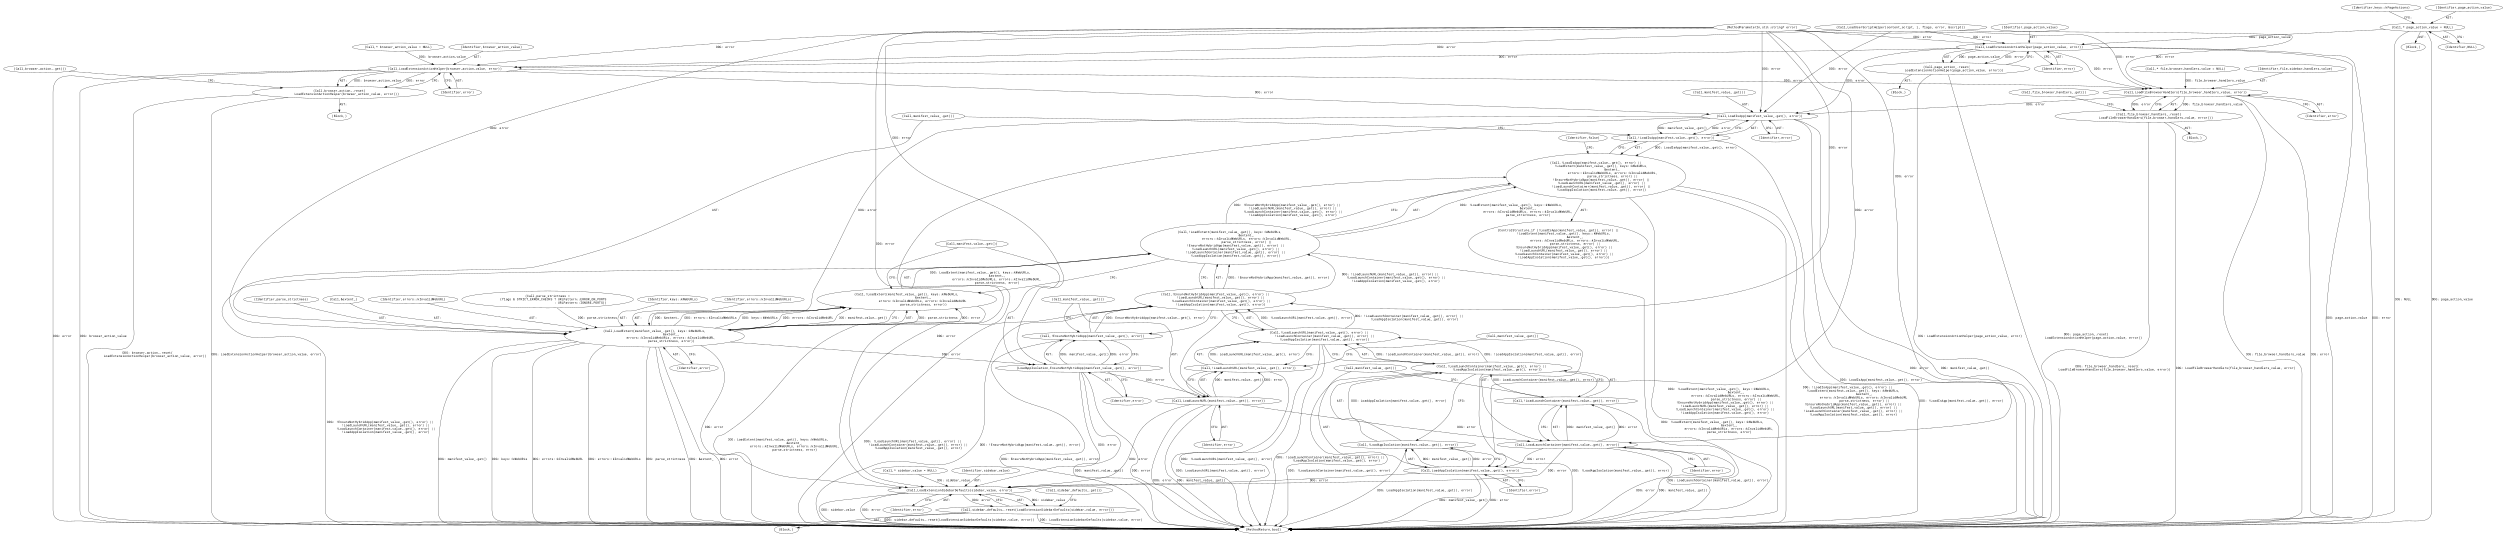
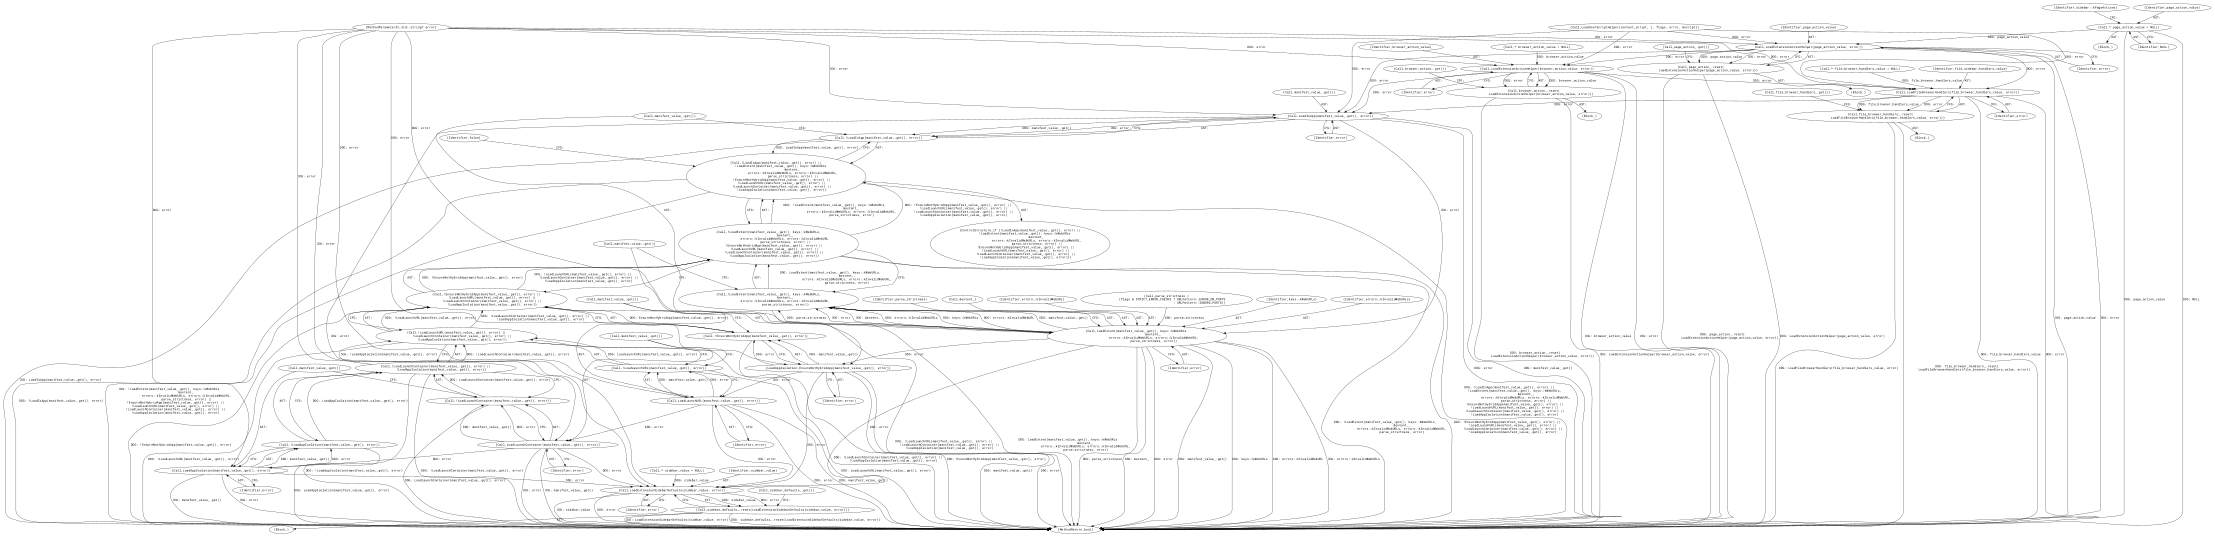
  digraph {
    fontname="Roboto Mono"
    node [fontname="Roboto Mono"]
    edge [fontname="Roboto Mono"]
    n1 [label="(Call,* page_action_value = NULL)"]
    n2 [label="(Call,LoadExtensionActionHelper(page_action_value, error))"]
    n3 [label="(Block,)"]
    n4 [label="(MethodReturn,bool)"]
    n5 [label="(Identifier,NULL)"]
    n6 [label="(Call,page_action_.reset(\n        LoadExtensionActionHelper(page_action_value, error)))"]
    n7 [label="(Call,LoadExtensionActionHelper(browser_action_value, error))"]
    n8 [label="(Call,LoadFileBrowserHandlers(file_browser_handlers_value, error))"]
    n9 [label="(Call,LoadIsApp(manifest_value_.get(), error))"]
    n10 [label="(Identifier,error)"]
    n11 [label="(Block,)"]
    n12 [label="(Call,browser_action_.reset(\n        LoadExtensionActionHelper(browser_action_value, error)))"]
    n13 [label="(Identifier,error)"]
    n14 [label="(Call,file_browser_handlers_.reset(\n        LoadFileBrowserHandlers(file_browser_handlers_value, error)))"]
    n15 [label="(Identifier,error)"]
    n16 [label="(Call,!LoadIsApp(manifest_value_.get(), error))"]
    n17 [label="(Call,LoadExtent(manifest_value_.get(), keys::kWebURLs,\n                  &extent_,\n                  errors::kInvalidWebURLs, errors::kInvalidWebURL,\n                  parse_strictness, error))"]
    n18 [label="(Call,LoadExtensionSidebarDefaults(sidebar_value, error))"]
    n19 [label="(Identifier,error)"]
    n20 [label="(Block,)"]
    n21 [label="(Block,)"]
    n22 [label="(Call,!LoadIsApp(manifest_value_.get(), error) ||\n      !LoadExtent(manifest_value_.get(), keys::kWebURLs,\n                  &extent_,\n                  errors::kInvalidWebURLs, errors::kInvalidWebURL,\n                  parse_strictness, error) ||\n      !EnsureNotHybridApp(manifest_value_.get(), error) ||\n      !LoadLaunchURL(manifest_value_.get(), error) ||\n      !LoadLaunchContainer(manifest_value_.get(), error) ||\n      !LoadAppIsolation(manifest_value_.get(), error))"]
    n23 [label="(Call,!LoadExtent(manifest_value_.get(), keys::kWebURLs,\n                  &extent_,\n                  errors::kInvalidWebURLs, errors::kInvalidWebURL,\n                  parse_strictness, error))"]
    n24 [label="(LoadAppIsolation,EnsureNotHybridApp(manifest_value_.get(), error))"]
    n25 [label="(Identifier,error)"]
    n26 [label="(Call,sidebar_defaults_.reset(LoadExtensionSidebarDefaults(sidebar_value, error)))"]
    n27 [label="(Identifier,error)"]
    n28 [label="(Call,!LoadExtent(manifest_value_.get(), keys::kWebURLs,\n                  &extent_,\n                  errors::kInvalidWebURLs, errors::kInvalidWebURL,\n                  parse_strictness, error) ||\n      !EnsureNotHybridApp(manifest_value_.get(), error) ||\n      !LoadLaunchURL(manifest_value_.get(), error) ||\n      !LoadLaunchContainer(manifest_value_.get(), error) ||\n      !LoadAppIsolation(manifest_value_.get(), error))"]
    n29 [label="(ControlStructure,if (!LoadIsApp(manifest_value_.get(), error) ||\n      !LoadExtent(manifest_value_.get(), keys::kWebURLs,\n                  &extent_,\n                  errors::kInvalidWebURLs, errors::kInvalidWebURL,\n                  parse_strictness, error) ||\n      !EnsureNotHybridApp(manifest_value_.get(), error) ||\n      !LoadLaunchURL(manifest_value_.get(), error) ||\n      !LoadLaunchContainer(manifest_value_.get(), error) ||\n      !LoadAppIsolation(manifest_value_.get(), error)))"]
    n30 [label="(Call,!EnsureNotHybridApp(manifest_value_.get(), error) ||\n      !LoadLaunchURL(manifest_value_.get(), error) ||\n      !LoadLaunchContainer(manifest_value_.get(), error) ||\n      !LoadAppIsolation(manifest_value_.get(), error))"]
    n31 [label="(Call,!EnsureNotHybridApp(manifest_value_.get(), error))"]
    n32 [label="(Call,LoadLaunchURL(manifest_value_.get(), error))"]
    n33 [label="(Identifier,error)"]
    n34 [label="(Call,!LoadLaunchURL(manifest_value_.get(), error) ||\n      !LoadLaunchContainer(manifest_value_.get(), error) ||\n      !LoadAppIsolation(manifest_value_.get(), error))"]
    n35 [label="(Call,!LoadLaunchURL(manifest_value_.get(), error))"]
    n36 [label="(Call,LoadLaunchContainer(manifest_value_.get(), error))"]
    n37 [label="(Identifier,error)"]
    n38 [label="(Call,!LoadLaunchContainer(manifest_value_.get(), error) ||\n      !LoadAppIsolation(manifest_value_.get(), error))"]
    n39 [label="(Call,!LoadLaunchContainer(manifest_value_.get(), error))"]
    n40 [label="(Call,LoadAppIsolation(manifest_value_.get(), error))"]
    n41 [label="(Identifier,error)"]
    n42 [label="(Call,!LoadAppIsolation(manifest_value_.get(), error))"]
    n43 [label="(Identifier,error)"]
    n44 [label="(Block,)"]
    n45 [label="(Call,* file_browser_handlers_value = NULL)"]
    n46 [label="(Call,file_browser_handlers_.get())"]
    n47 [label="(Call,browser_action_.get())"]
    n48 [label="(Call,manifest_value_.get())"]
    n49 [label="(Identifier,file_sidebar_handlers_value)"]
    n50 [label="(Identifier,parse_strictness)"]
    n51 [label="(Call,&extent_)"]
    n52 [label="(Call,manifest_value_.get())"]
    n53 [label="(Identifier,browser_action_value)"]
    n54 [label="(Call,sidebar_defaults_.get())"]
-   n55 [label="(Identifier,keys::kPageActions)"]
+   n55 [label="(Identifier,sidebar::kPageActions)"]
    n56 [label="(MethodParameterIn,std::string* error)"]
    n57 [label="(Identifier,errors::kInvalidWebURL)"]
    n58 [label="(Call,manifest_value_.get())"]
    n59 [label="(Call,parse_strictness =\n      (flags & STRICT_ERROR_CHECKS ? URLPattern::ERROR_ON_PORTS\n                                   : URLPattern::IGNORE_PORTS))"]
    n60 [label="(Call,* sidebar_value = NULL)"]
    n61 [label="(Call,manifest_value_.get())"]
    n62 [label="(Identifier,keys::kWebURLs)"]
    n63 [label="(Identifier,sidebar_value)"]
    n64 [label="(Call,LoadUserScriptHelper(content_script, i, flags, error, &script))"]
    n65 [label="(Call,manifest_value_.get())"]
    n66 [label="(Identifier,page_action_value)"]
+   n67 [label="(Call,page_action_.get())"]
    n68 [label="(Call,manifest_value_.get())"]
    n69 [label="(Identifier,errors::kInvalidWebURLs)"]
    n70 [label="(Identifier,false)"]
    n71 [label="(Identifier,page_action_value)"]
    n72 [label="(Call,* browser_action_value = NULL)"]
    n1 -> n2 [label="DDG: page_action_value"]
    n1 -> n3 [label="AST: "]
    n1 -> n4 [label="DDG: page_action_value"]
    n1 -> n4 [label="DDG: NULL"]
    n1 -> n5 [label="CFG: "]
    n2 -> n4 [label="DDG: page_action_value"]
    n2 -> n4 [label="DDG: error"]
    n2 -> n6 [label="AST: "]
    n2 -> n6 [label="DDG: page_action_value"]
    n2 -> n6 [label="DDG: error"]
    n2 -> n7 [label="DDG: error"]
    n2 -> n8 [label="DDG: error"]
    n2 -> n9 [label="DDG: error"]
    n2 -> n10 [label="CFG: "]
    n5 -> n1 [label="AST: "]
    n6 -> n2 [label="CFG: "]
    n6 -> n4 [label="DDG: page_action_.reset(\n        LoadExtensionActionHelper(page_action_value, error))"]
    n6 -> n4 [label="DDG: LoadExtensionActionHelper(page_action_value, error)"]
    n6 -> n11 [label="AST: "]
    n7 -> n4 [label="DDG: browser_action_value"]
    n7 -> n4 [label="DDG: error"]
    n7 -> n8 [label="DDG: error"]
    n7 -> n9 [label="DDG: error"]
    n7 -> n12 [label="AST: "]
    n7 -> n12 [label="DDG: browser_action_value"]
    n7 -> n12 [label="DDG: error"]
    n7 -> n13 [label="CFG: "]
    n8 -> n4 [label="DDG: file_browser_handlers_value"]
    n8 -> n4 [label="DDG: error"]
    n8 -> n9 [label="DDG: error"]
    n8 -> n14 [label="AST: "]
    n8 -> n14 [label="DDG: file_browser_handlers_value"]
    n8 -> n14 [label="DDG: error"]
    n8 -> n15 [label="CFG: "]
    n9 -> n4 [label="DDG: error"]
    n9 -> n4 [label="DDG: manifest_value_.get()"]
    n9 -> n16 [label="AST: "]
    n9 -> n16 [label="DDG: manifest_value_.get()"]
    n9 -> n16 [label="DDG: error"]
    n9 -> n17 [label="DDG: error"]
    n9 -> n18 [label="DDG: error"]
    n9 -> n19 [label="CFG: "]
    n10 -> n2 [label="AST: "]
    n12 -> n4 [label="DDG: LoadExtensionActionHelper(browser_action_value, error)"]
    n12 -> n4 [label="DDG: browser_action_.reset(\n        LoadExtensionActionHelper(browser_action_value, error))"]
    n12 -> n7 [label="CFG: "]
    n12 -> n20 [label="AST: "]
    n13 -> n7 [label="AST: "]
    n14 -> n4 [label="DDG: LoadFileBrowserHandlers(file_browser_handlers_value, error)"]
    n14 -> n4 [label="DDG: file_browser_handlers_.reset(\n        LoadFileBrowserHandlers(file_browser_handlers_value, error))"]
    n14 -> n8 [label="CFG: "]
    n14 -> n21 [label="AST: "]
    n15 -> n8 [label="AST: "]
    n16 -> n4 [label="DDG: LoadIsApp(manifest_value_.get(), error)"]
    n16 -> n9 [label="CFG: "]
    n16 -> n22 [label="AST: "]
    n16 -> n22 [label="DDG: LoadIsApp(manifest_value_.get(), error)"]
    n17 -> n4 [label="DDG: &extent_"]
    n17 -> n4 [label="DDG: error"]
    n17 -> n4 [label="DDG: manifest_value_.get()"]
    n17 -> n4 [label="DDG: keys::kWebURLs"]
    n17 -> n4 [label="DDG: errors::kInvalidWebURL"]
    n17 -> n4 [label="DDG: errors::kInvalidWebURLs"]
    n17 -> n4 [label="DDG: parse_strictness"]
    n17 -> n18 [label="DDG: error"]
    n17 -> n23 [label="AST: "]
    n17 -> n23 [label="DDG: parse_strictness"]
    n17 -> n23 [label="DDG: error"]
    n17 -> n23 [label="DDG: &extent_"]
    n17 -> n23 [label="DDG: errors::kInvalidWebURLs"]
    n17 -> n23 [label="DDG: keys::kWebURLs"]
    n17 -> n23 [label="DDG: errors::kInvalidWebURL"]
    n17 -> n23 [label="DDG: manifest_value_.get()"]
    n17 -> n24 [label="DDG: error"]
    n17 -> n25 [label="CFG: "]
    n18 -> n4 [label="DDG: sidebar_value"]
    n18 -> n4 [label="DDG: error"]
    n18 -> n26 [label="AST: "]
    n18 -> n26 [label="DDG: sidebar_value"]
    n18 -> n26 [label="DDG: error"]
    n18 -> n27 [label="CFG: "]
    n19 -> n9 [label="AST: "]
    n22 -> n4 [label="DDG: !LoadIsApp(manifest_value_.get(), error) ||\n      !LoadExtent(manifest_value_.get(), keys::kWebURLs,\n                  &extent_,\n                  errors::kInvalidWebURLs, errors::kInvalidWebURL,\n                  parse_strictness, error) ||\n      !EnsureNotHybridApp(manifest_value_.get(), error) ||\n      !LoadLaunchURL(manifest_value_.get(), error) ||\n      !LoadLaunchContainer(manifest_value_.get(), error) ||\n      !LoadAppIsolation(manifest_value_.get(), error)"]
    n22 -> n4 [label="DDG: !LoadIsApp(manifest_value_.get(), error)"]
    n22 -> n4 [label="DDG: !LoadExtent(manifest_value_.get(), keys::kWebURLs,\n                  &extent_,\n                  errors::kInvalidWebURLs, errors::kInvalidWebURL,\n                  parse_strictness, error) ||\n      !EnsureNotHybridApp(manifest_value_.get(), error) ||\n      !LoadLaunchURL(manifest_value_.get(), error) ||\n      !LoadLaunchContainer(manifest_value_.get(), error) ||\n      !LoadAppIsolation(manifest_value_.get(), error)"]
    n22 -> n16 [label="CFG: "]
    n22 -> n28 [label="CFG: "]
    n22 -> n29 [label="AST: "]
    n23 -> n4 [label="DDG: LoadExtent(manifest_value_.get(), keys::kWebURLs,\n                  &extent_,\n                  errors::kInvalidWebURLs, errors::kInvalidWebURL,\n                  parse_strictness, error)"]
    n23 -> n17 [label="CFG: "]
    n23 -> n28 [label="AST: "]
    n23 -> n28 [label="DDG: LoadExtent(manifest_value_.get(), keys::kWebURLs,\n                  &extent_,\n                  errors::kInvalidWebURLs, errors::kInvalidWebURL,\n                  parse_strictness, error)"]
    n24 -> n4 [label="DDG: manifest_value_.get()"]
    n24 -> n4 [label="DDG: error"]
    n24 -> n18 [label="DDG: error"]
    n24 -> n31 [label="AST: "]
    n24 -> n31 [label="DDG: manifest_value_.get()"]
    n24 -> n31 [label="DDG: error"]
    n24 -> n32 [label="DDG: error"]
    n24 -> n33 [label="CFG: "]
    n25 -> n17 [label="AST: "]
    n26 -> n4 [label="DDG: sidebar_defaults_.reset(LoadExtensionSidebarDefaults(sidebar_value, error))"]
    n26 -> n4 [label="DDG: LoadExtensionSidebarDefaults(sidebar_value, error)"]
    n26 -> n18 [label="CFG: "]
    n26 -> n44 [label="AST: "]
    n27 -> n18 [label="AST: "]
    n28 -> n4 [label="DDG: !LoadExtent(manifest_value_.get(), keys::kWebURLs,\n                  &extent_,\n                  errors::kInvalidWebURLs, errors::kInvalidWebURL,\n                  parse_strictness, error)"]
    n28 -> n4 [label="DDG: !EnsureNotHybridApp(manifest_value_.get(), error) ||\n      !LoadLaunchURL(manifest_value_.get(), error) ||\n      !LoadLaunchContainer(manifest_value_.get(), error) ||\n      !LoadAppIsolation(manifest_value_.get(), error)"]
    n28 -> n22 [label="AST: "]
    n28 -> n22 [label="DDG: !LoadExtent(manifest_value_.get(), keys::kWebURLs,\n                  &extent_,\n                  errors::kInvalidWebURLs, errors::kInvalidWebURL,\n                  parse_strictness, error)"]
    n28 -> n22 [label="DDG: !EnsureNotHybridApp(manifest_value_.get(), error) ||\n      !LoadLaunchURL(manifest_value_.get(), error) ||\n      !LoadLaunchContainer(manifest_value_.get(), error) ||\n      !LoadAppIsolation(manifest_value_.get(), error)"]
    n28 -> n23 [label="CFG: "]
    n28 -> n30 [label="CFG: "]
    n30 -> n4 [label="DDG: !LoadLaunchURL(manifest_value_.get(), error) ||\n      !LoadLaunchContainer(manifest_value_.get(), error) ||\n      !LoadAppIsolation(manifest_value_.get(), error)"]
    n30 -> n4 [label="DDG: !EnsureNotHybridApp(manifest_value_.get(), error)"]
    n30 -> n28 [label="AST: "]
    n30 -> n28 [label="DDG: !EnsureNotHybridApp(manifest_value_.get(), error)"]
    n30 -> n28 [label="DDG: !LoadLaunchURL(manifest_value_.get(), error) ||\n      !LoadLaunchContainer(manifest_value_.get(), error) ||\n      !LoadAppIsolation(manifest_value_.get(), error)"]
    n30 -> n31 [label="CFG: "]
    n30 -> n34 [label="CFG: "]
    n31 -> n4 [label="DDG: EnsureNotHybridApp(manifest_value_.get(), error)"]
    n31 -> n24 [label="CFG: "]
    n31 -> n30 [label="AST: "]
    n31 -> n30 [label="DDG: EnsureNotHybridApp(manifest_value_.get(), error)"]
    n32 -> n4 [label="DDG: manifest_value_.get()"]
    n32 -> n4 [label="DDG: error"]
    n32 -> n18 [label="DDG: error"]
    n32 -> n35 [label="AST: "]
    n32 -> n35 [label="DDG: manifest_value_.get()"]
    n32 -> n35 [label="DDG: error"]
    n32 -> n36 [label="DDG: error"]
    n32 -> n37 [label="CFG: "]
    n33 -> n24 [label="AST: "]
    n34 -> n4 [label="DDG: !LoadLaunchContainer(manifest_value_.get(), error) ||\n      !LoadAppIsolation(manifest_value_.get(), error)"]
    n34 -> n4 [label="DDG: !LoadLaunchURL(manifest_value_.get(), error)"]
    n34 -> n30 [label="AST: "]
    n34 -> n30 [label="DDG: !LoadLaunchURL(manifest_value_.get(), error)"]
    n34 -> n30 [label="DDG: !LoadLaunchContainer(manifest_value_.get(), error) ||\n      !LoadAppIsolation(manifest_value_.get(), error)"]
    n34 -> n35 [label="CFG: "]
    n34 -> n38 [label="CFG: "]
    n35 -> n4 [label="DDG: LoadLaunchURL(manifest_value_.get(), error)"]
    n35 -> n32 [label="CFG: "]
    n35 -> n34 [label="AST: "]
    n35 -> n34 [label="DDG: LoadLaunchURL(manifest_value_.get(), error)"]
    n36 -> n4 [label="DDG: error"]
    n36 -> n4 [label="DDG: manifest_value_.get()"]
    n36 -> n18 [label="DDG: error"]
    n36 -> n39 [label="AST: "]
    n36 -> n39 [label="DDG: manifest_value_.get()"]
    n36 -> n39 [label="DDG: error"]
    n36 -> n40 [label="DDG: error"]
    n36 -> n41 [label="CFG: "]
    n37 -> n32 [label="AST: "]
    n38 -> n4 [label="DDG: !LoadAppIsolation(manifest_value_.get(), error)"]
    n38 -> n4 [label="DDG: !LoadLaunchContainer(manifest_value_.get(), error)"]
    n38 -> n34 [label="AST: "]
    n38 -> n34 [label="DDG: !LoadLaunchContainer(manifest_value_.get(), error)"]
    n38 -> n34 [label="DDG: !LoadAppIsolation(manifest_value_.get(), error)"]
    n38 -> n39 [label="CFG: "]
    n38 -> n42 [label="CFG: "]
    n39 -> n4 [label="DDG: LoadLaunchContainer(manifest_value_.get(), error)"]
    n39 -> n36 [label="CFG: "]
    n39 -> n38 [label="AST: "]
    n39 -> n38 [label="DDG: LoadLaunchContainer(manifest_value_.get(), error)"]
    n40 -> n4 [label="DDG: manifest_value_.get()"]
    n40 -> n4 [label="DDG: error"]
    n40 -> n18 [label="DDG: error"]
    n40 -> n42 [label="AST: "]
    n40 -> n42 [label="DDG: manifest_value_.get()"]
    n40 -> n42 [label="DDG: error"]
    n40 -> n43 [label="CFG: "]
    n41 -> n36 [label="AST: "]
    n42 -> n4 [label="DDG: LoadAppIsolation(manifest_value_.get(), error)"]
    n42 -> n38 [label="AST: "]
    n42 -> n38 [label="DDG: LoadAppIsolation(manifest_value_.get(), error)"]
    n42 -> n40 [label="CFG: "]
    n43 -> n40 [label="AST: "]
    n45 -> n8 [label="DDG: file_browser_handlers_value"]
    n46 -> n14 [label="CFG: "]
    n47 -> n12 [label="CFG: "]
    n48 -> n9 [label="AST: "]
    n49 -> n8 [label="AST: "]
    n50 -> n17 [label="AST: "]
    n51 -> n17 [label="AST: "]
    n52 -> n16 [label="CFG: "]
    n52 -> n17 [label="AST: "]
    n53 -> n7 [label="AST: "]
    n54 -> n26 [label="CFG: "]
    n55 -> n1 [label="CFG: "]
    n56 -> n2 [label="DDG: error"]
    n56 -> n7 [label="DDG: error"]
    n56 -> n8 [label="DDG: error"]
    n56 -> n9 [label="DDG: error"]
    n56 -> n17 [label="DDG: error"]
    n56 -> n18 [label="DDG: error"]
    n56 -> n24 [label="DDG: error"]
    n56 -> n32 [label="DDG: error"]
    n56 -> n36 [label="DDG: error"]
    n56 -> n40 [label="DDG: error"]
    n57 -> n17 [label="AST: "]
    n58 -> n23 [label="CFG: "]
    n58 -> n24 [label="AST: "]
    n59 -> n17 [label="DDG: parse_strictness"]
    n60 -> n18 [label="DDG: sidebar_value"]
    n61 -> n31 [label="CFG: "]
    n61 -> n32 [label="AST: "]
    n62 -> n17 [label="AST: "]
    n63 -> n18 [label="AST: "]
    n64 -> n2 [label="DDG: error"]
    n64 -> n7 [label="DDG: error"]
    n64 -> n8 [label="DDG: error"]
    n64 -> n9 [label="DDG: error"]
    n65 -> n39 [label="CFG: "]
    n65 -> n40 [label="AST: "]
    n66 -> n1 [label="AST: "]
+   n67 -> n6 [label="CFG: "]
    n68 -> n35 [label="CFG: "]
    n68 -> n36 [label="AST: "]
    n69 -> n17 [label="AST: "]
    n70 -> n22 [label="CFG: "]
    n71 -> n2 [label="AST: "]
    n72 -> n7 [label="DDG: browser_action_value"]
  }
